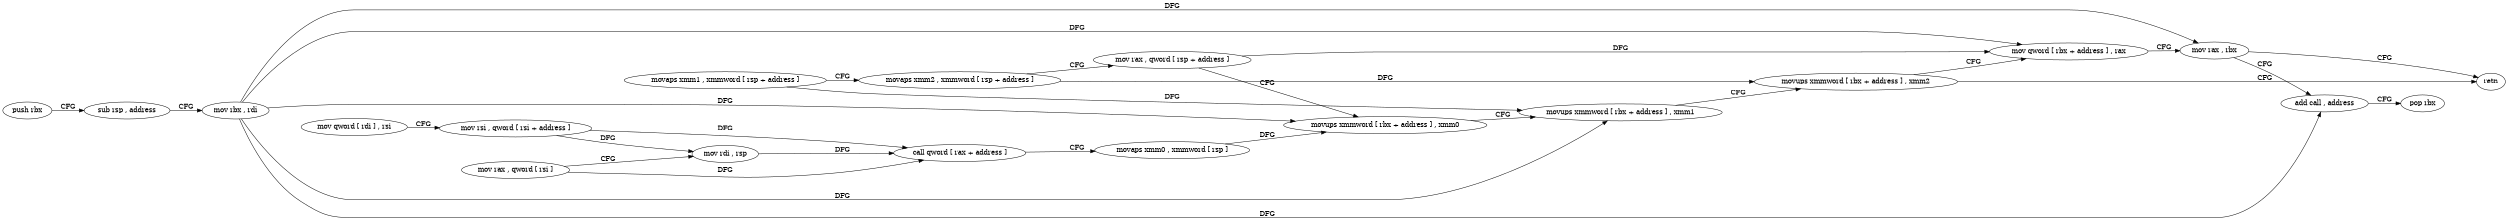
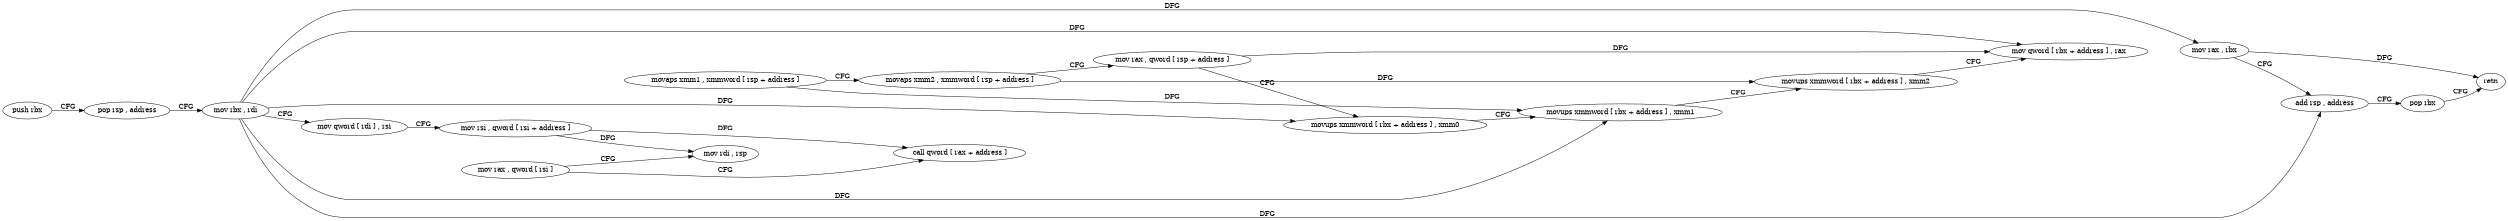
  digraph {
    rankdir=LR
    n1 [label="push rbx"]
-   n2 [label="sub rsp , address"]
+   n2 [label="pop rsp , address"]
    n3 [label="mov rbx , rdi"]
    n4 [label="mov qword [ rdi ] , rsi"]
    n5 [label="movups xmmword [ rbx + address ] , xmm0"]
    n6 [label="movups xmmword [ rbx + address ] , xmm1"]
    n7 [label="mov qword [ rbx + address ] , rax"]
    n8 [label="mov rax , rbx"]
-   n9 [label="add call , address"]
+   n9 [label="add rsp , address"]
    n10 [label="mov rsi , qword [ rsi + address ]"]
    n11 [label="movups xmmword [ rbx + address ] , xmm2"]
    n12 [label=retn]
    n13 [label="call qword [ rax + address ]"]
    n14 [label="mov rdi , rsp"]
    n15 [label="mov rax , qword [ rsi ]"]
-   n16 [label="movaps xmm0 , xmmword [ rsp ]"]
    n17 [label="movaps xmm1 , xmmword [ rsp + address ]"]
    n18 [label="movaps xmm2 , xmmword [ rsp + address ]"]
    n19 [label="mov rax , qword [ rsp + address ]"]
    n20 [label="pop rbx"]
    n1 -> n2 [label=CFG]
    n2 -> n3 [label=CFG]
+   n3 -> n4 [label=CFG]
    n3 -> n5 [label=DFG]
    n3 -> n6 [label=DFG]
    n3 -> n7 [label=DFG]
    n3 -> n8 [label=DFG]
    n3 -> n9 [label=DFG]
    n4 -> n10 [label=CFG]
    n5 -> n6 [label=CFG]
    n6 -> n11 [label=CFG]
-   n7 -> n8 [label=CFG]
    n8 -> n9 [label=CFG]
-   n8 -> n12 [label=CFG]
+   n8 -> n12 [label=DFG]
    n9 -> n20 [label=CFG]
    n10 -> n13 [label=DFG]
    n10 -> n14 [label=DFG]
    n11 -> n7 [label=CFG]
-   n13 -> n16 [label=CFG]
-   n14 -> n13 [label=DFG]
-   n15 -> n13 [label=DFG]
+   n15 -> n13 [label=CFG]
    n15 -> n14 [label=CFG]
-   n16 -> n5 [label=DFG]
    n17 -> n6 [label=DFG]
    n17 -> n18 [label=CFG]
    n18 -> n11 [label=DFG]
    n18 -> n19 [label=CFG]
    n19 -> n5 [label=CFG]
    n19 -> n7 [label=DFG]
-   n11 -> n12 [label=CFG]
+   n20 -> n12 [label=CFG]
  }
